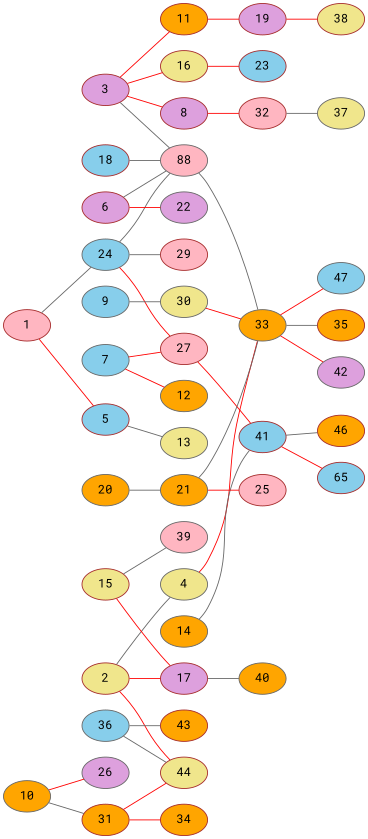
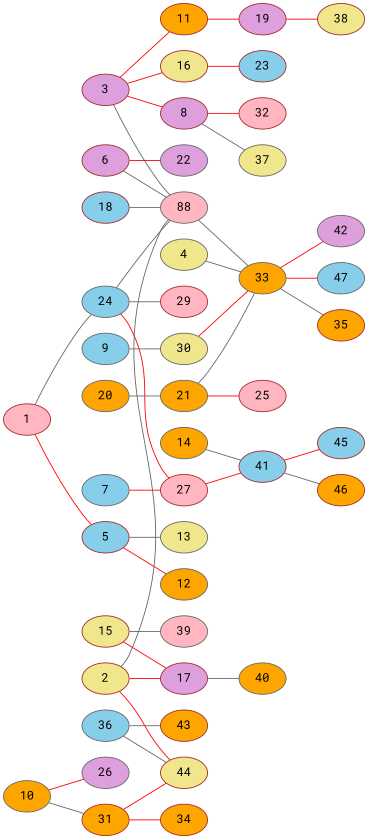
  graph {
    fontname="Roboto Mono"
    rankdir=LR
    node [color=brown fillcolor=orange fontname="Roboto Mono" style=filled]
    edge [color=red fontname="Roboto Mono" weight=1.0]
    1 [fillcolor=lightpink]
    5 [fillcolor=skyblue]
    24 [color=gray40 fillcolor=skyblue]
    12 [color=gray40]
    13 [color=gray40 fillcolor=khaki]
    n6 [color=gray40 fillcolor=lightpink label=88]
    27 [fillcolor=lightpink]
    29 [fillcolor=lightpink]
    2 [fillcolor=khaki]
    17 [fillcolor=plum]
    44 [fillcolor=khaki]
    40 [color=gray40]
    33 [color=gray40]
    3 [fillcolor=plum]
    8 [fillcolor=plum]
    11
    16 [fillcolor=khaki]
    32 [fillcolor=lightpink]
    37 [color=gray40 fillcolor=khaki]
    19 [fillcolor=plum]
    23 [fillcolor=skyblue]
    4 [color=gray40 fillcolor=khaki]
    35
    42 [color=gray40 fillcolor=plum]
    47 [color=gray40 fillcolor=skyblue]
    6 [fillcolor=plum]
    22 [color=gray40 fillcolor=plum]
    7 [color=gray40 fillcolor=skyblue]
    41 [fillcolor=skyblue]
    9 [color=gray40 fillcolor=skyblue]
    30 [color=gray40 fillcolor=khaki]
    10 [color=gray40]
    26 [color=gray40 fillcolor=plum]
    31
    34
    38 [fillcolor=khaki]
    14 [color=gray40]
-   45 [fillcolor=skyblue label=65]
+   45 [fillcolor=skyblue]
    46
    15 [fillcolor=khaki]
    39 [color=gray40 fillcolor=lightpink]
    18 [fillcolor=skyblue]
    20 [color=gray40]
    21 [color=gray40]
    25 [fillcolor=lightpink]
    36 [color=gray40 fillcolor=skyblue]
    43
    1 -- 5
    1 -- 24 [color=gray40]
-   7 -- 12
+   5 -- 12
    5 -- 13 [color=gray40]
    24 -- n6 [color=gray40]
    24 -- 27
    24 -- 29 [color=gray40]
    n6 -- 33 [color=gray40]
    27 -- 41
-   2 -- 4 [color=gray40]
+   2 -- n6 [color=gray40]
    2 -- 17
    2 -- 44
    17 -- 40 [color=gray40]
    33 -- 35 [color=gray40]
    33 -- 42
    33 -- 47
    3 -- n6 [color=gray40]
    3 -- 8
    3 -- 11
    3 -- 16
    8 -- 32
-   32 -- 37 [color=gray40]
+   8 -- 37 [color=gray40]
    11 -- 19
    16 -- 23
    19 -- 38
-   4 -- 33
+   4 -- 33 [color=gray40]
    6 -- n6 [color=gray40]
    6 -- 22
    7 -- 27
    41 -- 45
    41 -- 46 [color=gray40]
    9 -- 30 [color=gray40]
    30 -- 33
    10 -- 26
    10 -- 31 [color=gray40]
    31 -- 44
    31 -- 34
    14 -- 41 [color=gray40]
    15 -- 17
    15 -- 39 [color=gray40]
    18 -- n6 [color=gray40]
    20 -- 21 [color=gray40]
    21 -- 33 [color=gray40]
    21 -- 25
    36 -- 44 [color=gray40]
    36 -- 43 [color=gray40]
  }
